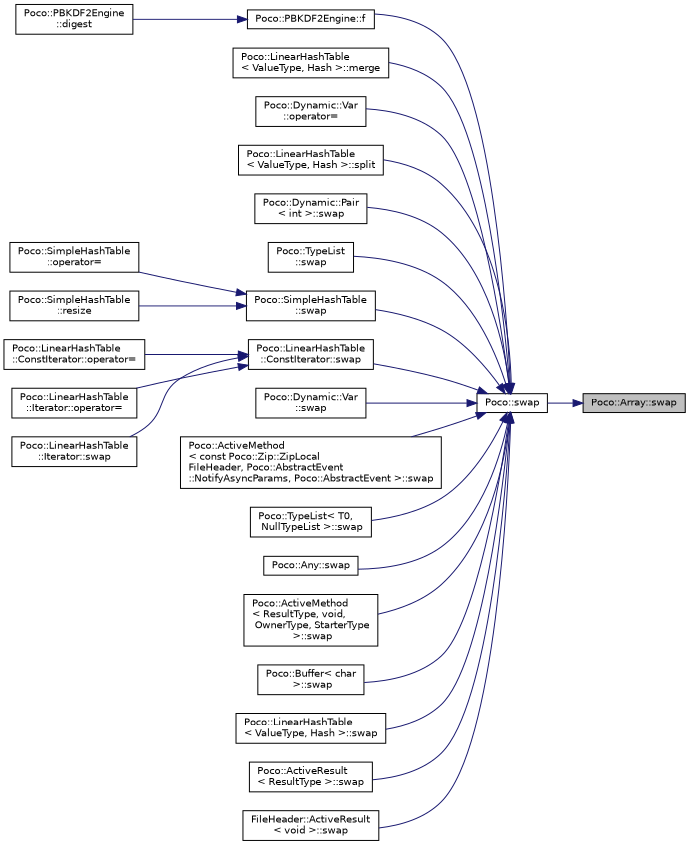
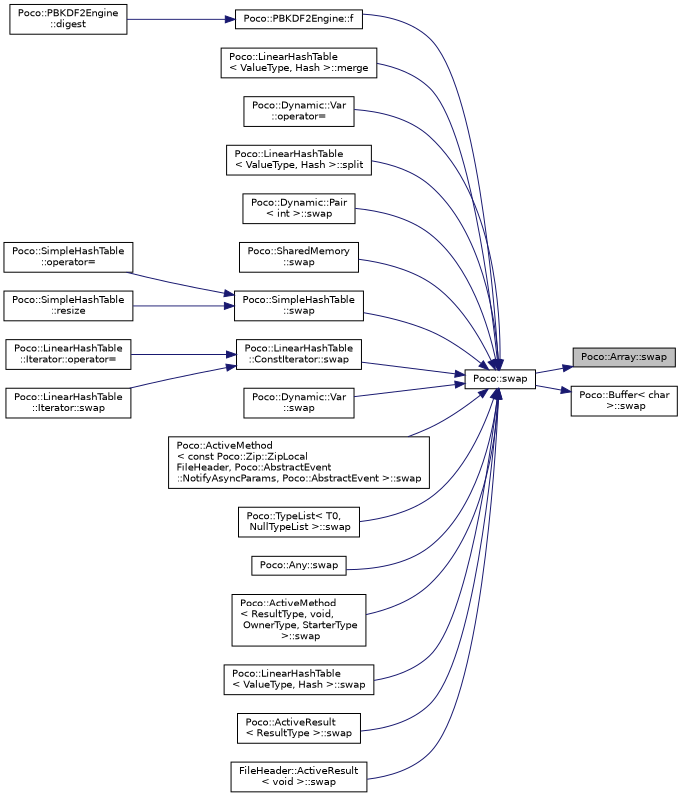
  digraph {
    rankdir=RL
    node [color=black fillcolor=white fontname=Helvetica fontsize=10 shape=record style=filled]
    edge [color=midnightblue dir=back fontname=Helvetica fontsize=10 labelfontname=Helvetica labelfontsize=10 style=solid]
    n1 [fillcolor=grey75 fontcolor=black height=0.2 label="Poco::Array::swap" width=0.4]
    n2 [height=0.2 label="Poco::swap" width=0.4]
    n3 [height=0.2 label="Poco::PBKDF2Engine::f" width=0.4]
    n4 [height=0.2 label="Poco::LinearHashTable\l\< ValueType, Hash \>::merge" width=0.4]
    n5 [height=0.2 label="Poco::Dynamic::Var\l::operator=" width=0.4]
    n6 [height=0.2 label="Poco::LinearHashTable\l\< ValueType, Hash \>::split" width=0.4]
    n7 [height=0.2 label="Poco::Dynamic::Pair\l\< int \>::swap" width=0.4]
-   n8 [height=0.2 label="Poco::TypeList\l::swap" width=0.4]
+   n8 [height=0.2 label="Poco::SharedMemory\l::swap" width=0.4]
    n9 [height=0.2 label="Poco::SimpleHashTable\l::swap" width=0.4]
    n10 [height=0.2 label="Poco::LinearHashTable\l::ConstIterator::swap" width=0.4]
    n11 [height=0.2 label="Poco::Dynamic::Var\l::swap" width=0.4]
    n12 [height=0.2 label="Poco::ActiveMethod\l\< const Poco::Zip::ZipLocal\lFileHeader, Poco::AbstractEvent\l::NotifyAsyncParams, Poco::AbstractEvent \>::swap" width=0.4]
    n13 [height=0.2 label="Poco::TypeList\< T0,\l NullTypeList \>::swap" width=0.4]
    n14 [height=0.2 label="Poco::Any::swap" width=0.4]
    n15 [height=0.2 label="Poco::ActiveMethod\l\< ResultType, void,\l OwnerType, StarterType\l \>::swap" width=0.4]
    n16 [height=0.2 label="Poco::Buffer\< char\l \>::swap" width=0.4]
    n17 [height=0.2 label="Poco::LinearHashTable\l\< ValueType, Hash \>::swap" width=0.4]
    n18 [height=0.2 label="Poco::ActiveResult\l\< ResultType \>::swap" width=0.4]
    n19 [height=0.2 label="FileHeader::ActiveResult\l\< void \>::swap" width=0.4]
    n20 [height=0.2 label="Poco::PBKDF2Engine\l::digest" width=0.4]
    n21 [height=0.2 label="Poco::SimpleHashTable\l::operator=" width=0.4]
    n22 [height=0.2 label="Poco::SimpleHashTable\l::resize" width=0.4]
-   n23 [height=0.2 label="Poco::LinearHashTable\l::ConstIterator::operator=" width=0.4]
    n24 [height=0.2 label="Poco::LinearHashTable\l::Iterator::operator=" width=0.4]
    n25 [height=0.2 label="Poco::LinearHashTable\l::Iterator::swap" width=0.4]
    n1 -> n2
    n2 -> n3
    n2 -> n4
    n2 -> n5
    n2 -> n6
    n2 -> n7
    n2 -> n8
    n2 -> n9
    n2 -> n10
    n2 -> n11
    n2 -> n12
    n2 -> n13
    n2 -> n14
    n2 -> n15
-   n2 -> n16
+   n16 -> n2
    n2 -> n17
    n2 -> n18
    n2 -> n19
    n3 -> n20
    n9 -> n21
    n9 -> n22
-   n10 -> n23
    n10 -> n24
    n10 -> n25
  }
